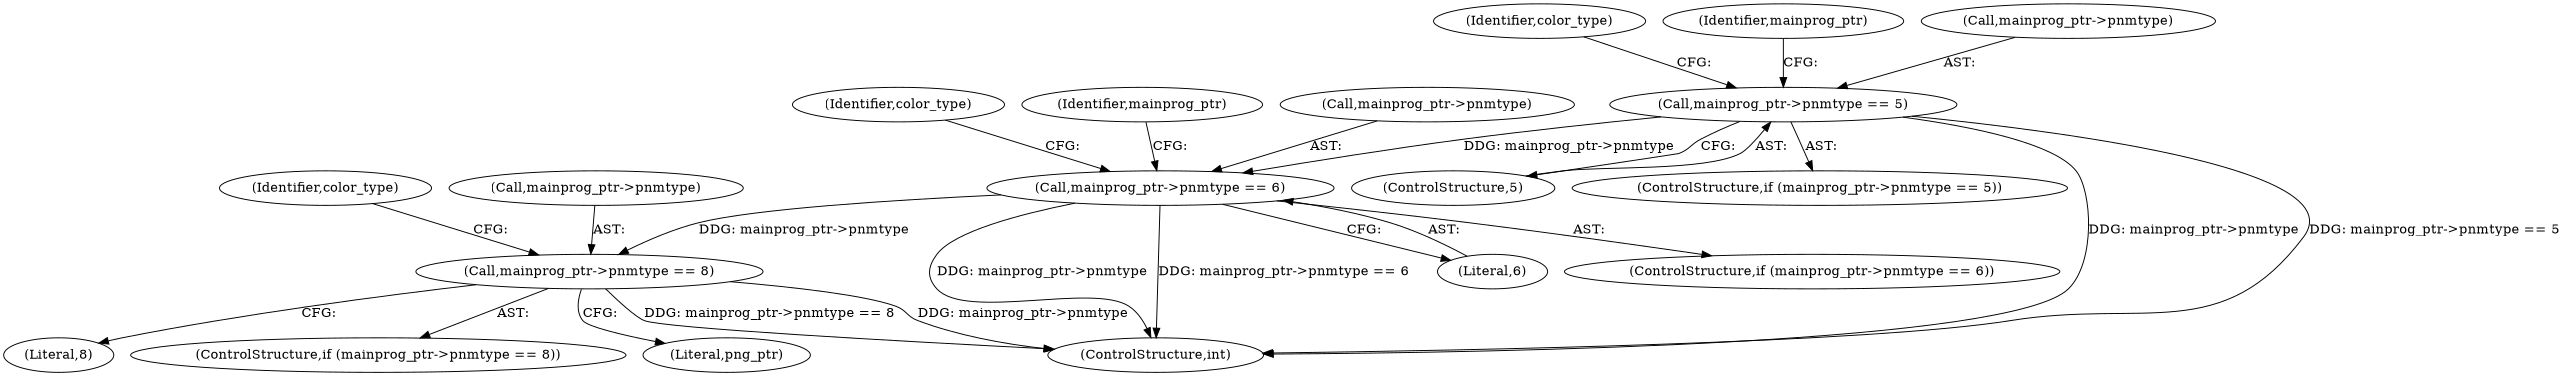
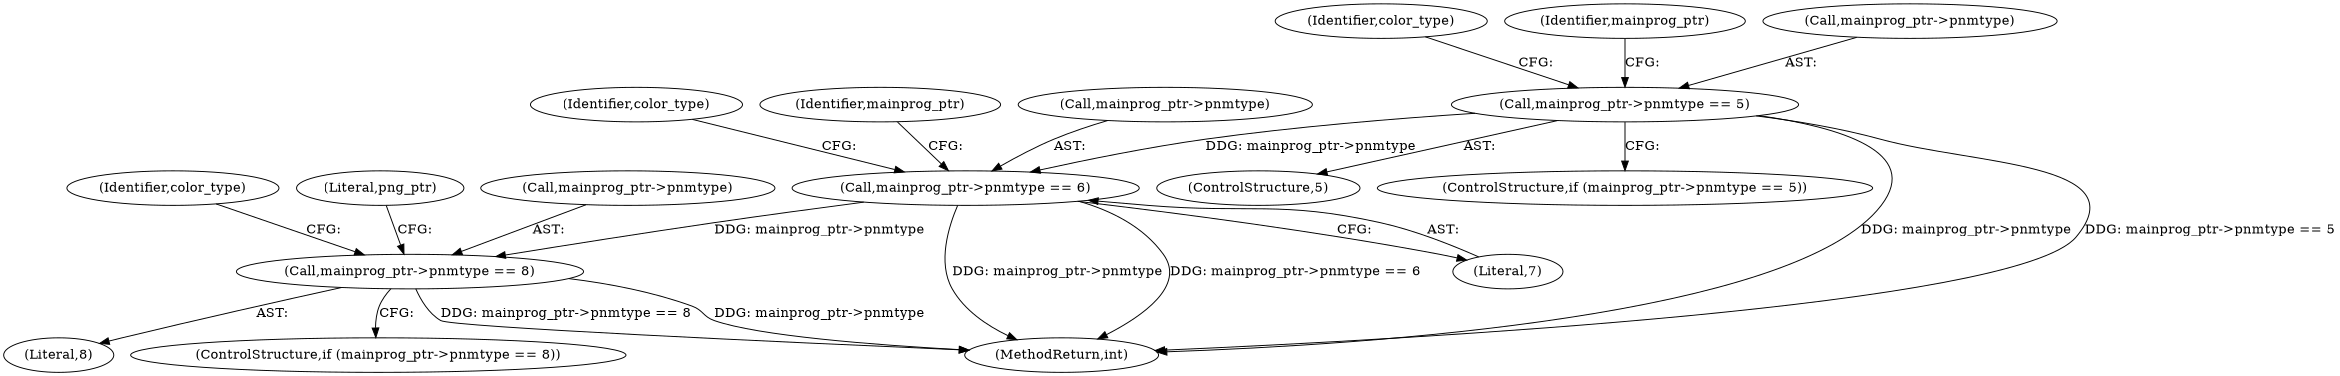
  digraph {
    n1 [label="(Call,mainprog_ptr->pnmtype == 5)"]
    n2 [label="(Call,mainprog_ptr->pnmtype == 6)"]
    n3 [label="(ControlStructure,5)"]
    n4 [label="(ControlStructure,if (mainprog_ptr->pnmtype == 5))"]
-   n5 [label="(ControlStructure,int)"]
+   n5 [label="(MethodReturn,int)"]
    n6 [label="(Call,mainprog_ptr->pnmtype == 8)"]
-   n7 [label="(Literal,6)"]
-   n8 [label="(ControlStructure,if (mainprog_ptr->pnmtype == 6))"]
+   n7 [label="(Literal,7)"]
    n9 [label="(Literal,8)"]
    n10 [label="(ControlStructure,if (mainprog_ptr->pnmtype == 8))"]
    n11 [label="(Identifier,color_type)"]
    n12 [label="(Identifier,color_type)"]
    n13 [label="(Literal,png_ptr)"]
    n14 [label="(Identifier,color_type)"]
    n15 [label="(Call,mainprog_ptr->pnmtype)"]
    n16 [label="(Identifier,mainprog_ptr)"]
    n17 [label="(Call,mainprog_ptr->pnmtype)"]
    n18 [label="(Identifier,mainprog_ptr)"]
    n19 [label="(Call,mainprog_ptr->pnmtype)"]
    n1 -> n2 [label="DDG: mainprog_ptr->pnmtype"]
-   n1 -> n3 [label="CFG: "]
-   n1 -> n4 [label="AST: "]
+   n1 -> n3 [label="AST: "]
+   n1 -> n4 [label="CFG: "]
    n1 -> n5 [label="DDG: mainprog_ptr->pnmtype"]
    n1 -> n5 [label="DDG: mainprog_ptr->pnmtype == 5"]
    n2 -> n5 [label="DDG: mainprog_ptr->pnmtype"]
    n2 -> n5 [label="DDG: mainprog_ptr->pnmtype == 6"]
    n2 -> n6 [label="DDG: mainprog_ptr->pnmtype"]
    n2 -> n7 [label="CFG: "]
-   n2 -> n8 [label="AST: "]
-   n3 -> n1 [label="AST: "]
    n6 -> n5 [label="DDG: mainprog_ptr->pnmtype == 8"]
    n6 -> n5 [label="DDG: mainprog_ptr->pnmtype"]
-   n6 -> n9 [label="CFG: "]
-   n6 -> n10 [label="AST: "]
+   n6 -> n9 [label="AST: "]
+   n6 -> n10 [label="CFG: "]
    n7 -> n2 [label="AST: "]
    n11 -> n6 [label="CFG: "]
    n12 -> n2 [label="CFG: "]
-   n6 -> n13 [label="CFG: "]
+   n13 -> n6 [label="CFG: "]
    n14 -> n1 [label="CFG: "]
    n15 -> n6 [label="AST: "]
    n16 -> n1 [label="CFG: "]
    n17 -> n1 [label="AST: "]
    n18 -> n2 [label="CFG: "]
    n19 -> n2 [label="AST: "]
  }
